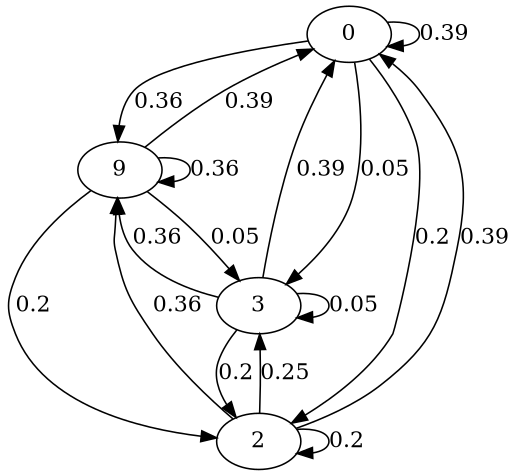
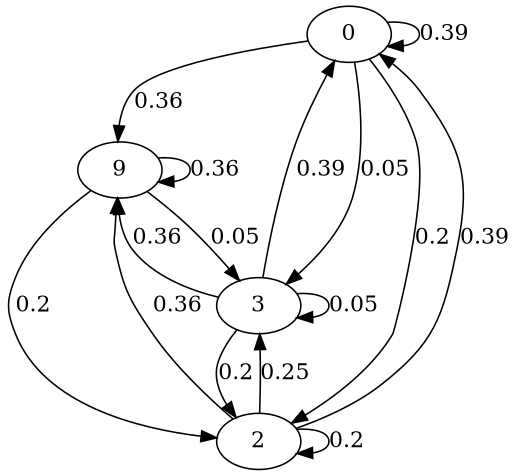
  digraph {
    0
    n2 [label=9]
    2
    3
    0 -> 0 [label=0.39]
    0 -> n2 [label=0.36]
    0 -> 2 [label=0.2]
    0 -> 3 [label=0.05]
-   n2 -> 0 [label=0.39]
    n2 -> n2 [label=0.36]
    n2 -> 2 [label=0.2]
    n2 -> 3 [label=0.05]
    2 -> 0 [label=0.39]
    2 -> n2 [label=0.36]
    2 -> 2 [label=0.2]
    2 -> 3 [label=0.25]
    3 -> 0 [label=0.39]
    3 -> n2 [label=0.36]
    3 -> 2 [label=0.2]
    3 -> 3 [label=0.05]
  }
